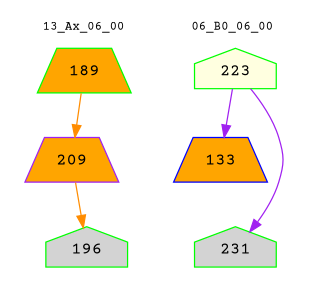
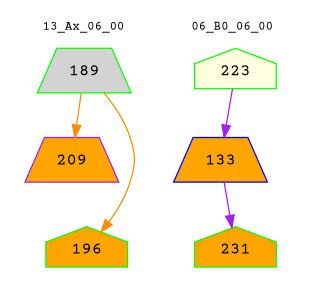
  digraph {
    fontname="Courier Prime"
    node [color=green fillcolor=orange fontname="Courier Prime" shape=trapezium style=filled]
    edge [color=darkorange fontname="Courier Prime"]
-   n1 [label=189]
+   n1 [fillcolor=lightgrey label=189]
    n2 [color=purple label=209]
-   n3 [fillcolor=lightgrey label=196 shape=house]
+   n3 [label=196 shape=house]
    n4 [fillcolor=lightyellow label=223 shape=house]
    n5 [color=blue label=133]
-   n6 [fillcolor=lightgrey label=231 shape=house]
+   n6 [label=231 shape=house]
    subgraph cluster_1 {
      color=white
      fontsize=10
      label="13_Ax_06_00"
      n1
      n2
      n3
    }
    subgraph cluster_2 {
      color=white
      fontsize=10
      label="06_B0_06_00"
      n4
      n5
      n6
    }
    n1 -> n2
-   n2 -> n3
+   n1 -> n3
    n4 -> n5 [color=purple]
-   n4 -> n6 [color=purple]
+   n5 -> n6 [color=purple]
  }
